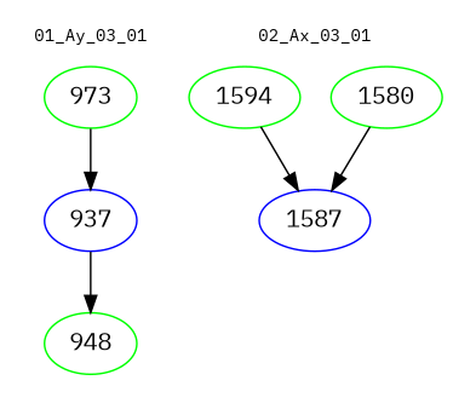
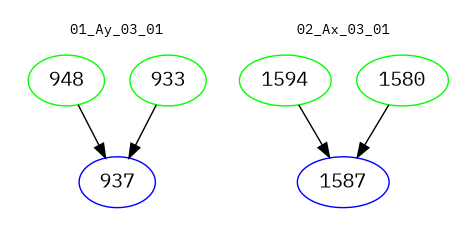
  digraph {
    fontname="IBM Plex Mono"
    node [color=green fontname="IBM Plex Mono"]
    edge [color=black fontname="IBM Plex Mono"]
-   n1 [label=973]
+   n1 [label=933]
    n2 [color=blue label=937]
    n3 [label=948]
    n4 [label=1580]
    n5 [color=blue label=1587]
    n6 [label=1594]
    subgraph cluster_1 {
      color=white
      fontsize=10
      label="01_Ay_03_01"
      n1
      n2
      n3
    }
    subgraph cluster_2 {
      color=white
      fontsize=10
      label="02_Ax_03_01"
      n4
      n5
      n6
    }
    n1 -> n2
-   n2 -> n3
+   n3 -> n2
    n4 -> n5
    n6 -> n5
  }
